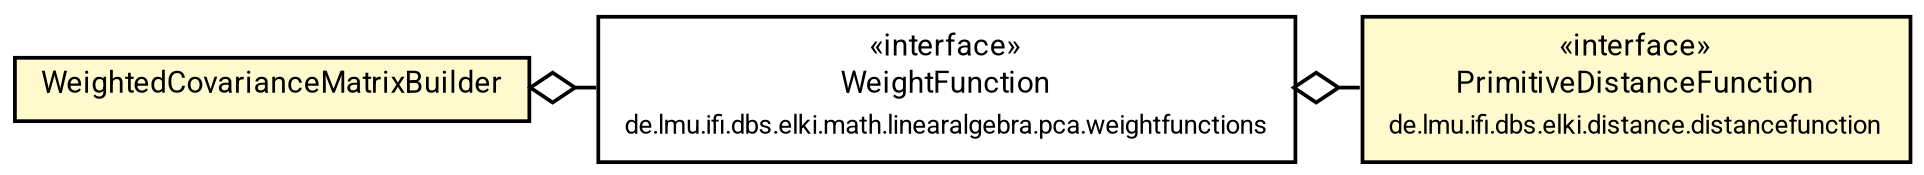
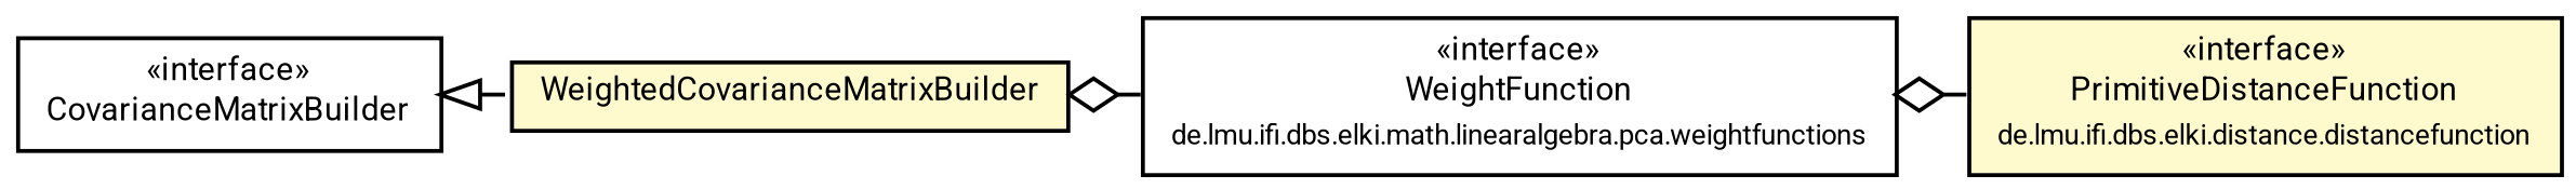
  digraph {
    nodesep=0.15
    rankdir=LR
    ranksep=0.25
    node [fontcolor=black fontname=Roboto fontsize=8 margin=0 shape=plaintext]
    edge [arrowhead=none arrowtail=ediamond color=black dir=back fontname=Roboto fontsize=7 labelfontname=Roboto labelfontsize=7 weight=4]
    n1 [height=0 label=<<table title="de.lmu.ifi.dbs.elki.math.linearalgebra.pca.WeightedCovarianceMatrixBuilder" border="0" cellborder="1" cellspacing="0" cellpadding="2" bgcolor="lemonChiffon" href="WeightedCovarianceMatrixBuilder.html" target="_parent"> 		<tr><td><table border="0" cellspacing="0" cellpadding="1"> 		<tr><td align="center" balign="center"> <font face="Roboto">WeightedCovarianceMatrixBuilder</font> </td></tr> 		</table></td></tr> 		</table>> width=0]
    n2 [height=0 label=<<table title="de.lmu.ifi.dbs.elki.math.linearalgebra.pca.weightfunctions.WeightFunction" border="0" cellborder="1" cellspacing="0" cellpadding="2" href="weightfunctions/WeightFunction.html" target="_parent"> 		<tr><td><table border="0" cellspacing="0" cellpadding="1"> 		<tr><td align="center" balign="center"> &#171;interface&#187; </td></tr> 		<tr><td align="center" balign="center"> <font face="Roboto">WeightFunction</font> </td></tr> 		<tr><td align="center" balign="center"> <font face="Roboto" point-size="7.0">de.lmu.ifi.dbs.elki.math.linearalgebra.pca.weightfunctions</font> </td></tr> 		</table></td></tr> 		</table>> width=0]
    n3 [height=0 label=<<table title="de.lmu.ifi.dbs.elki.distance.distancefunction.PrimitiveDistanceFunction" border="0" cellborder="1" cellspacing="0" cellpadding="2" bgcolor="LemonChiffon" href="../../../distance/distancefunction/PrimitiveDistanceFunction.html" target="_parent"> 		<tr><td><table border="0" cellspacing="0" cellpadding="1"> 		<tr><td align="center" balign="center"> &#171;interface&#187; </td></tr> 		<tr><td align="center" balign="center"> <font face="Roboto">PrimitiveDistanceFunction</font> </td></tr> 		<tr><td align="center" balign="center"> <font face="Roboto" point-size="7.0">de.lmu.ifi.dbs.elki.distance.distancefunction</font> </td></tr> 		</table></td></tr> 		</table>> width=0]
+   n4 [height=0 label=<<table title="de.lmu.ifi.dbs.elki.math.linearalgebra.pca.CovarianceMatrixBuilder" border="0" cellborder="1" cellspacing="0" cellpadding="2" href="CovarianceMatrixBuilder.html" target="_parent"> 		<tr><td><table border="0" cellspacing="0" cellpadding="1"> 		<tr><td align="center" balign="center"> &#171;interface&#187; </td></tr> 		<tr><td align="center" balign="center"> <font face="Roboto">CovarianceMatrixBuilder</font> </td></tr> 		</table></td></tr> 		</table>> width=0]
    n1 -> n2
    n2 -> n3
+   n4 -> n1 [arrowtail=empty style=dashed weight=9 arrowhead=""]
  }
